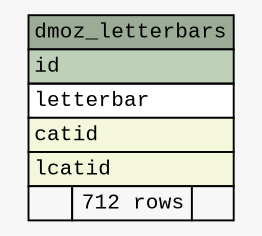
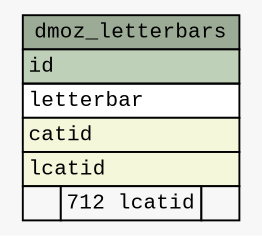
  digraph {
    bgcolor="#f7f7f7"
    rankdir=RL
    fontname="Liberation Mono"
-   n1 [fontname="Liberation Mono" fontsize=11 label=<     <TABLE BORDER="0" CELLBORDER="1" CELLSPACING="0" BGCOLOR="#ffffff">       <TR><TD PORT="dmoz_letterbars.heading" COLSPAN="3" BGCOLOR="#9bab96" ALIGN="CENTER">dmoz_letterbars</TD></TR>       <TR><TD PORT="id" COLSPAN="3" BGCOLOR="#bed1b8" ALIGN="LEFT">id</TD></TR>       <TR><TD PORT="letterbar" COLSPAN="3" ALIGN="LEFT">letterbar</TD></TR>       <TR><TD PORT="catid" COLSPAN="3" BGCOLOR="#f4f7da" ALIGN="LEFT">catid</TD></TR>       <TR><TD PORT="lcatid" COLSPAN="3" BGCOLOR="#f4f7da" ALIGN="LEFT">lcatid</TD></TR>       <TR><TD ALIGN="LEFT" BGCOLOR="#f7f7f7">  </TD><TD ALIGN="RIGHT" BGCOLOR="#f7f7f7">712 rows</TD><TD ALIGN="RIGHT" BGCOLOR="#f7f7f7">  </TD></TR>     </TABLE>> shape=plaintext]
+   n1 [fontname="Liberation Mono" fontsize=11 label=<     <TABLE BORDER="0" CELLBORDER="1" CELLSPACING="0" BGCOLOR="#ffffff">       <TR><TD PORT="dmoz_letterbars.heading" COLSPAN="3" BGCOLOR="#9bab96" ALIGN="CENTER">dmoz_letterbars</TD></TR>       <TR><TD PORT="id" COLSPAN="3" BGCOLOR="#bed1b8" ALIGN="LEFT">id</TD></TR>       <TR><TD PORT="letterbar" COLSPAN="3" ALIGN="LEFT">letterbar</TD></TR>       <TR><TD PORT="catid" COLSPAN="3" BGCOLOR="#f4f7da" ALIGN="LEFT">catid</TD></TR>       <TR><TD PORT="lcatid" COLSPAN="3" BGCOLOR="#f4f7da" ALIGN="LEFT">lcatid</TD></TR>       <TR><TD ALIGN="LEFT" BGCOLOR="#f7f7f7">  </TD><TD ALIGN="RIGHT" BGCOLOR="#f7f7f7">712 lcatid</TD><TD ALIGN="RIGHT" BGCOLOR="#f7f7f7">  </TD></TR>     </TABLE>> shape=plaintext]
  }
